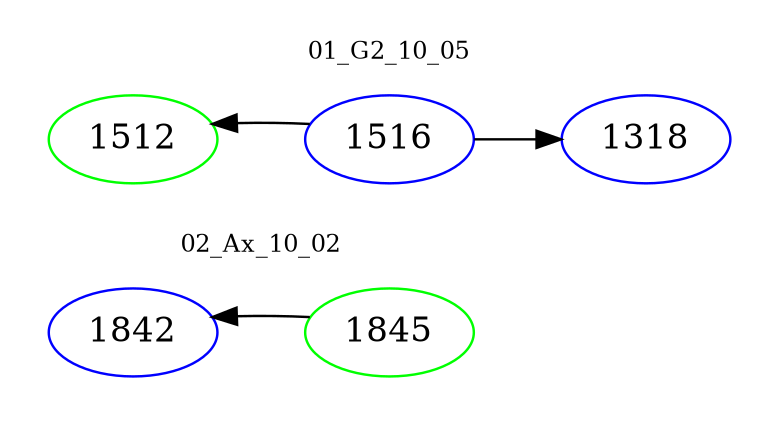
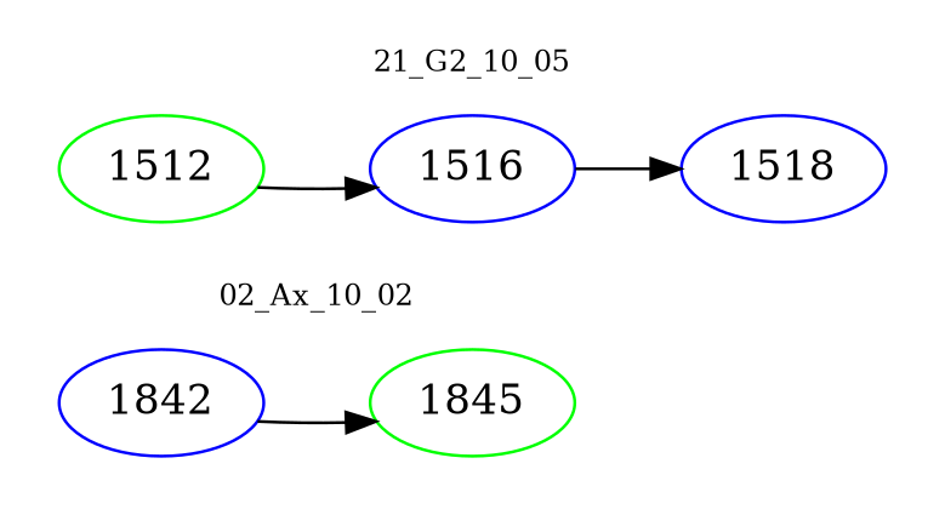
  digraph {
    rankdir=LR
    node [color=blue]
    edge [color=black]
    n1 [label=1842]
    n2 [color=green label=1845]
    n3 [color=green label=1512]
    n4 [label=1516]
-   n5 [label=1318]
+   n5 [label=1518]
    subgraph cluster_1 {
      color=white
      fontsize=10
      label="02_Ax_10_02"
      n1
      n2
    }
    subgraph cluster_2 {
      color=white
      fontsize=10
-     label="01_G2_10_05"
+     label="21_G2_10_05"
      n3
      n4
      n5
    }
-   n2 -> n1
-   n4 -> n3
+   n1 -> n2
+   n3 -> n4
    n4 -> n5
  }
